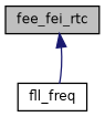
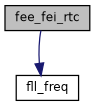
  digraph {
    rankdir=TB
    node [color=black fontname=Helvetica fontsize=10 shape=record style=filled]
    n1 [fillcolor=grey75 fontcolor=black height=0.2 label=fee_fei_rtc width=0.4]
    n2 [fillcolor=white height=0.2 label=fll_freq width=0.4]
-   n2 -> n1 [color=midnightblue fontname=Helvetica fontsize=10 labelfontname=Helvetica labelfontsize=10 style=solid]
+   n1 -> n2 [color=midnightblue fontname=Helvetica fontsize=10 labelfontname=Helvetica labelfontsize=10 style=solid]
  }
